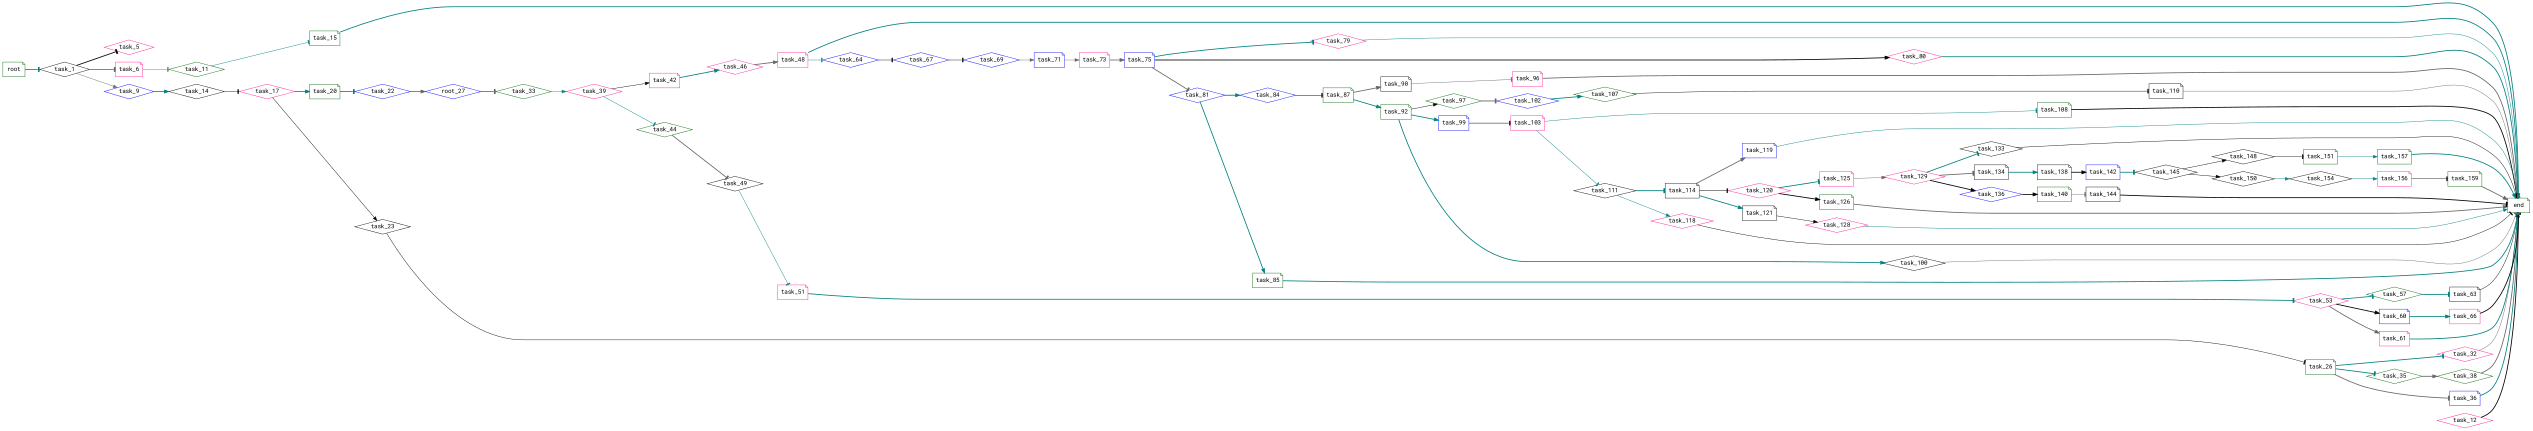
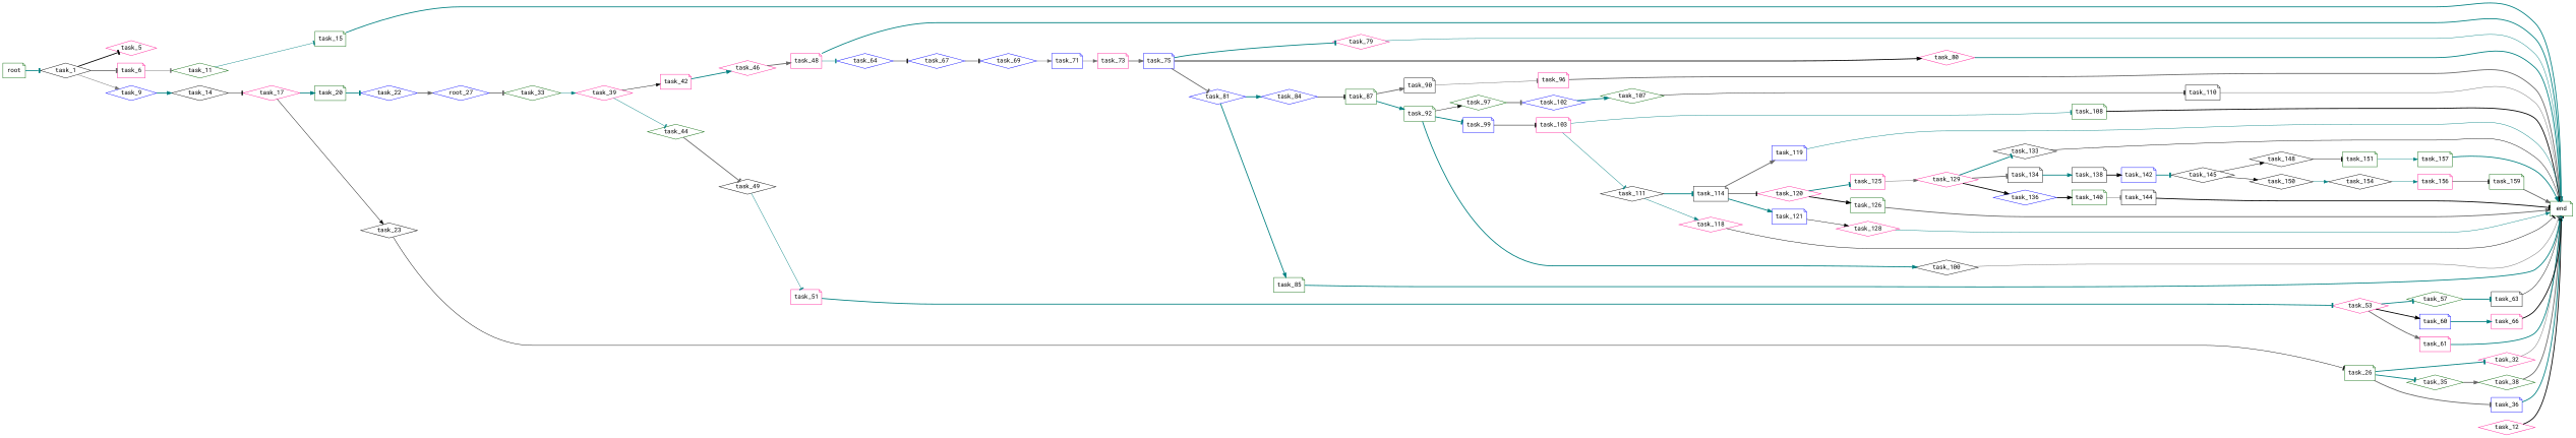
  digraph {
    fontname="Roboto Mono"
    rankdir=LR
    node [color=deeppink fontname="Roboto Mono" shape=diamond]
    edge [arrowhead=normal color=teal fontname="Roboto Mono" style=bold]
    root [color=darkgreen shape=note]
    task_1 [color=black]
    task_5
    task_6 [shape=note]
    task_9 [color=blue]
    task_11 [color=darkgreen]
    task_14 [color=black]
    end [color=darkgreen shape=note]
    task_12
    task_15 [color=darkgreen shape=note]
    task_17
    task_20 [color=darkgreen shape=note]
    task_23 [color=black]
    task_22 [color=blue]
    task_26 [color=darkgreen shape=note]
    n16 [color=blue label=root_27]
    task_32
    task_35 [color=darkgreen]
    task_36 [color=blue shape=note]
    task_33 [color=darkgreen]
    task_39
    task_38 [color=darkgreen]
    task_42 [shape=note]
    task_44 [color=darkgreen]
    task_46
    task_49 [color=black]
    task_48 [shape=note]
    task_51 [shape=note]
    task_64 [color=blue]
    task_53
    task_57 [color=darkgreen]
    task_60 [color=blue shape=note]
    task_61 [shape=note]
    task_63 [color=black shape=note]
    task_66 [shape=note]
    task_67 [color=blue]
    task_69 [color=blue]
    task_71 [color=blue shape=note]
    task_73 [shape=note]
    task_75 [color=blue shape=note]
    task_79
    task_80
    task_81 [color=blue]
    task_84 [color=blue]
    task_85 [color=darkgreen shape=note]
    task_87 [color=darkgreen shape=note]
    task_90 [color=black shape=note]
    task_92 [color=darkgreen shape=note]
    task_96 [shape=note]
    task_97 [color=darkgreen]
    task_99 [color=blue shape=note]
    task_100 [color=black]
    task_102 [color=blue]
    task_103 [shape=note]
    task_107 [color=darkgreen]
    task_108 [color=darkgreen shape=note]
    task_111 [color=black]
    task_110 [color=black shape=note]
    task_114 [color=black shape=note]
    task_118
    task_119 [color=blue shape=note]
    task_120
-   task_121 [color=black shape=note]
+   task_121 [color=blue shape=note]
    task_125 [shape=note]
    task_126 [color=darkgreen shape=note]
    task_128
    task_129
    task_133 [color=black]
    task_134 [color=black shape=note]
    task_136 [color=blue]
    task_138 [color=black shape=note]
    task_140 [color=darkgreen shape=note]
    task_142 [color=blue shape=note]
    task_144 [color=black shape=note]
    task_145 [color=black]
    task_148 [color=black]
    task_150 [color=black]
    task_151 [color=darkgreen shape=note]
    task_154 [color=black]
    task_157 [color=darkgreen shape=note]
    task_156 [shape=note]
    task_159 [color=darkgreen shape=note]
    root -> task_1 [arrowhead=tee]
    task_1 -> task_5 [arrowhead=tee color=black]
    task_1 -> task_6 [arrowhead=tee color=gray40]
    task_1 -> task_9 [color=gray40 style=solid]
    task_6 -> task_11 [arrowhead=tee color=gray40 style=solid]
    task_9 -> task_14
    task_11 -> task_15 [arrowhead=tee style=solid]
    task_14 -> task_17 [arrowhead=tee color=black style=solid]
    task_12 -> end [arrowhead=tee color=black]
    task_15 -> end
    task_17 -> task_20
    task_17 -> task_23 [color=black style=solid]
    task_20 -> task_22 [arrowhead=tee]
    task_23 -> task_26 [arrowhead=tee color=black style=solid]
    task_22 -> n16 [color=gray40]
    task_26 -> task_32 [arrowhead=tee]
    task_26 -> task_35 [arrowhead=tee]
    task_26 -> task_36 [arrowhead=tee color=gray40]
    n16 -> task_33 [arrowhead=tee color=gray40]
    task_32 -> end [arrowhead=tee color=gray40 style=solid]
    task_35 -> task_38 [color=gray40]
    task_36 -> end
    task_33 -> task_39 [style=solid]
    task_39 -> task_42 [color=black style=solid]
    task_39 -> task_44 [arrowhead=tee style=solid]
    task_38 -> end [arrowhead=tee color=gray40]
    task_42 -> task_46
    task_44 -> task_49 [arrowhead=tee color=gray40]
    task_46 -> task_48 [color=gray40]
    task_49 -> task_51 [arrowhead=tee style=solid]
    task_48 -> end
    task_48 -> task_64 [arrowhead=tee style=solid]
    task_51 -> task_53 [arrowhead=tee]
    task_64 -> task_67 [arrowhead=tee color=black style=solid]
    task_53 -> task_57 [arrowhead=tee]
    task_53 -> task_60 [color=black]
    task_53 -> task_61 [color=gray40]
    task_57 -> task_63 [arrowhead=tee]
    task_60 -> task_66
    task_61 -> end
    task_63 -> end [color=black style=solid]
    task_66 -> end [arrowhead=tee color=black]
    task_67 -> task_69 [arrowhead=tee color=black style=solid]
    task_69 -> task_71 [color=gray40 style=solid]
    task_71 -> task_73 [color=gray40 style=solid]
    task_73 -> task_75 [color=gray40]
    task_75 -> task_79 [arrowhead=tee]
    task_75 -> task_80 [color=black]
    task_75 -> task_81 [arrowhead=tee color=gray40]
    task_79 -> end [arrowhead=tee style=solid]
    task_80 -> end
    task_81 -> task_84
    task_81 -> task_85
    task_84 -> task_87 [arrowhead=tee color=black style=solid]
    task_85 -> end [arrowhead=tee]
    task_87 -> task_90 [color=gray40]
    task_87 -> task_92
    task_90 -> task_96 [arrowhead=tee color=gray40 style=solid]
    task_92 -> task_97 [color=black style=solid]
-   task_92 -> task_99
+   task_92 -> task_99 [arrowhead=tee]
    task_92 -> task_100
    task_96 -> end [arrowhead=tee color=gray40]
    task_97 -> task_102 [arrowhead=tee color=gray40]
    task_99 -> task_103 [arrowhead=tee color=black style=solid]
    task_100 -> end [arrowhead=tee color=gray40 style=solid]
    task_102 -> task_107
    task_103 -> task_108 [arrowhead=tee style=solid]
    task_103 -> task_111 [arrowhead=tee style=solid]
    task_107 -> task_110 [arrowhead=tee color=black style=solid]
    task_108 -> end [color=black]
    task_111 -> task_114 [arrowhead=tee]
    task_111 -> task_118 [style=solid]
    task_110 -> end [color=gray40 style=solid]
    task_114 -> task_119 [color=gray40]
    task_114 -> task_120 [arrowhead=tee color=black style=solid]
    task_114 -> task_121
    task_118 -> end [arrowhead=tee color=black style=solid]
    task_119 -> end [arrowhead=tee style=solid]
    task_120 -> task_125 [arrowhead=tee]
    task_120 -> task_126 [color=black]
    task_121 -> task_128 [color=black style=solid]
    task_125 -> task_129 [color=gray40 style=solid]
    task_126 -> end [color=gray40]
    task_128 -> end [style=solid]
    task_129 -> task_133 [arrowhead=tee]
    task_129 -> task_134 [arrowhead=tee color=gray40]
    task_129 -> task_136 [color=black]
    task_133 -> end [color=black style=solid]
    task_134 -> task_138
    task_136 -> task_140 [color=black]
    task_138 -> task_142 [color=black]
    task_140 -> task_144 [arrowhead=tee color=gray40 style=solid]
    task_142 -> task_145 [arrowhead=tee]
    task_144 -> end [arrowhead=tee color=black]
    task_145 -> task_148 [color=black style=solid]
    task_145 -> task_150 [color=black style=solid]
    task_148 -> task_151 [arrowhead=tee color=black style=solid]
    task_150 -> task_154 [style=solid]
    task_151 -> task_157 [style=solid]
    task_154 -> task_156 [style=solid]
    task_157 -> end
    task_156 -> task_159 [arrowhead=tee color=black style=solid]
    task_159 -> end [color=gray40]
  }
